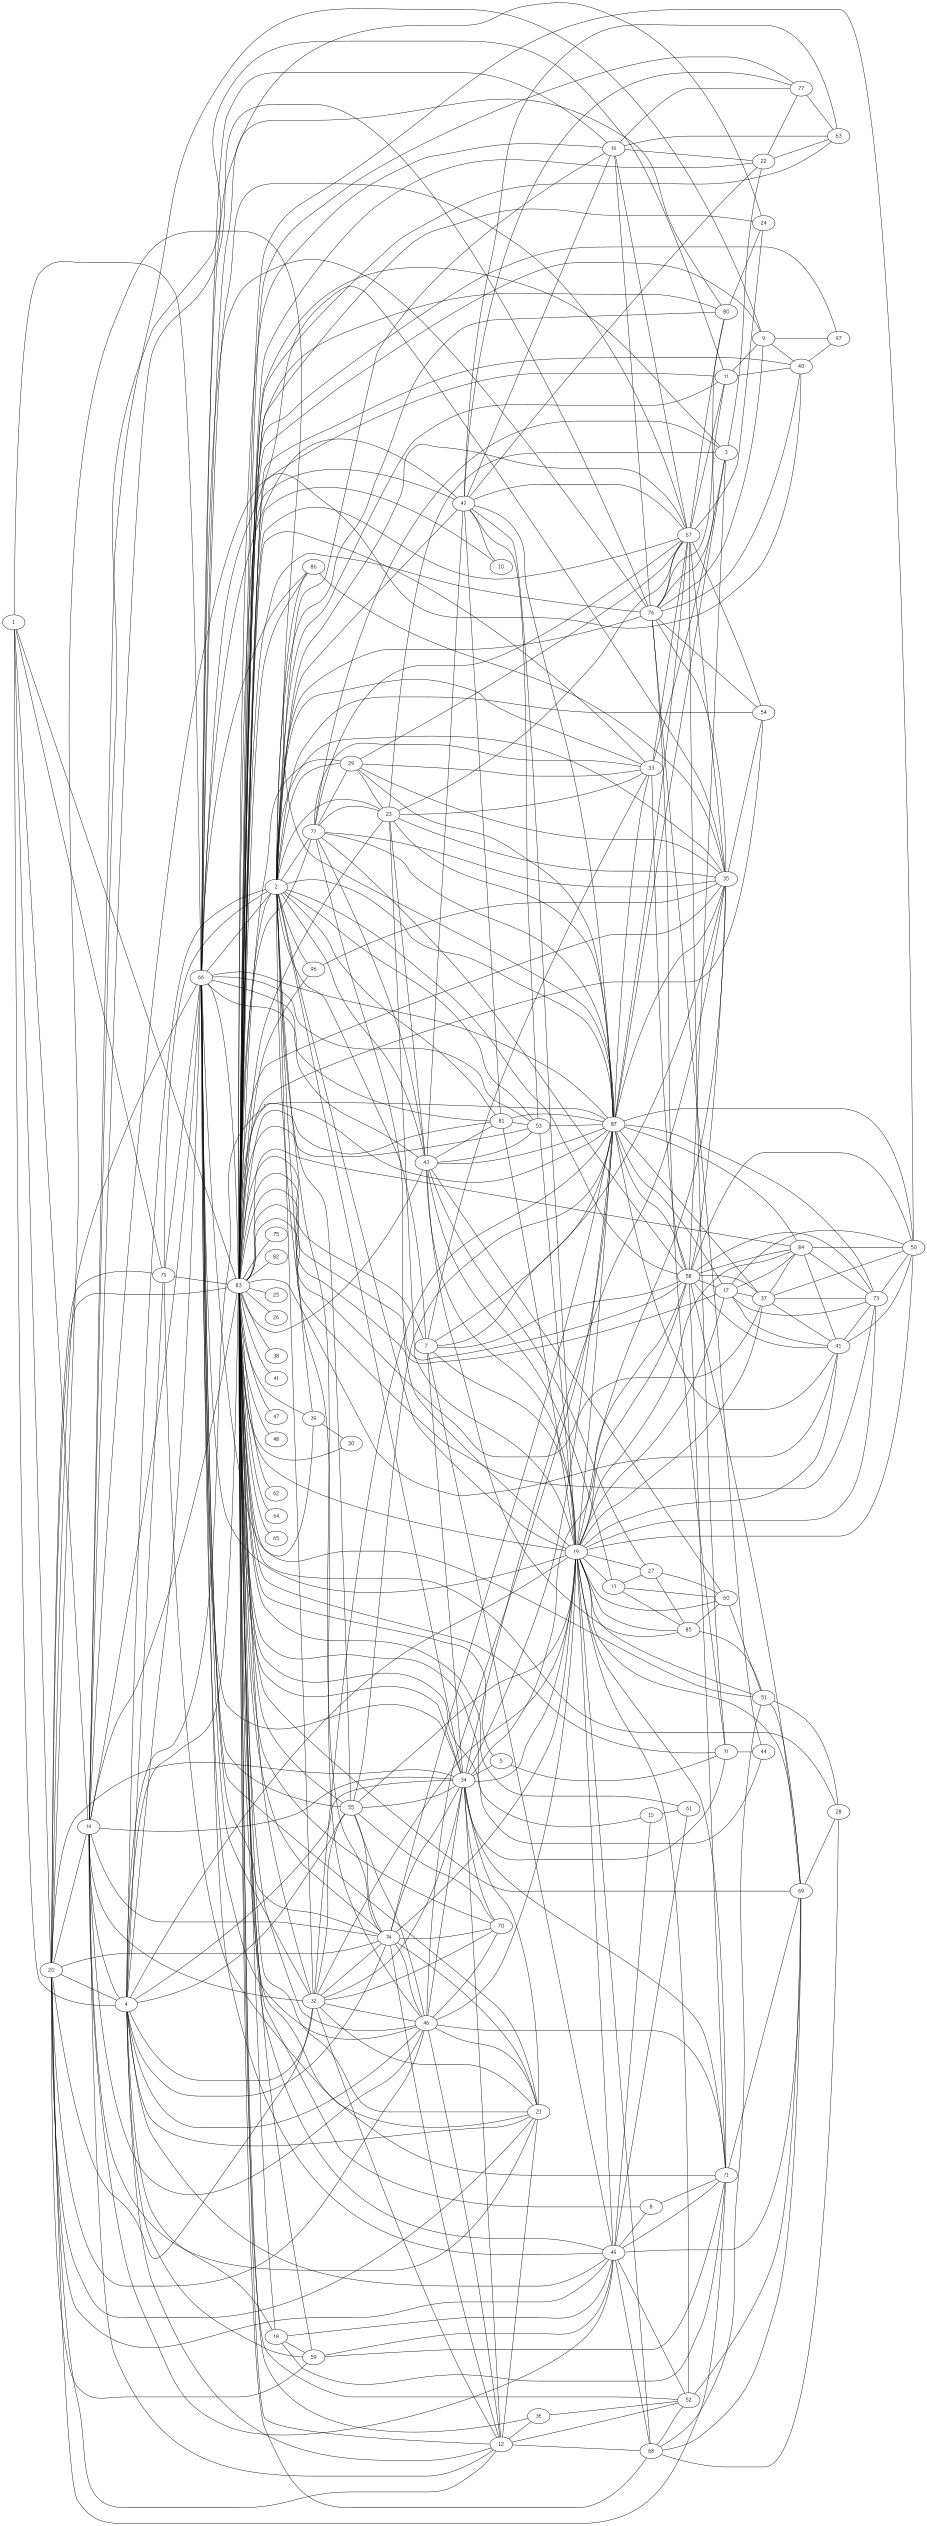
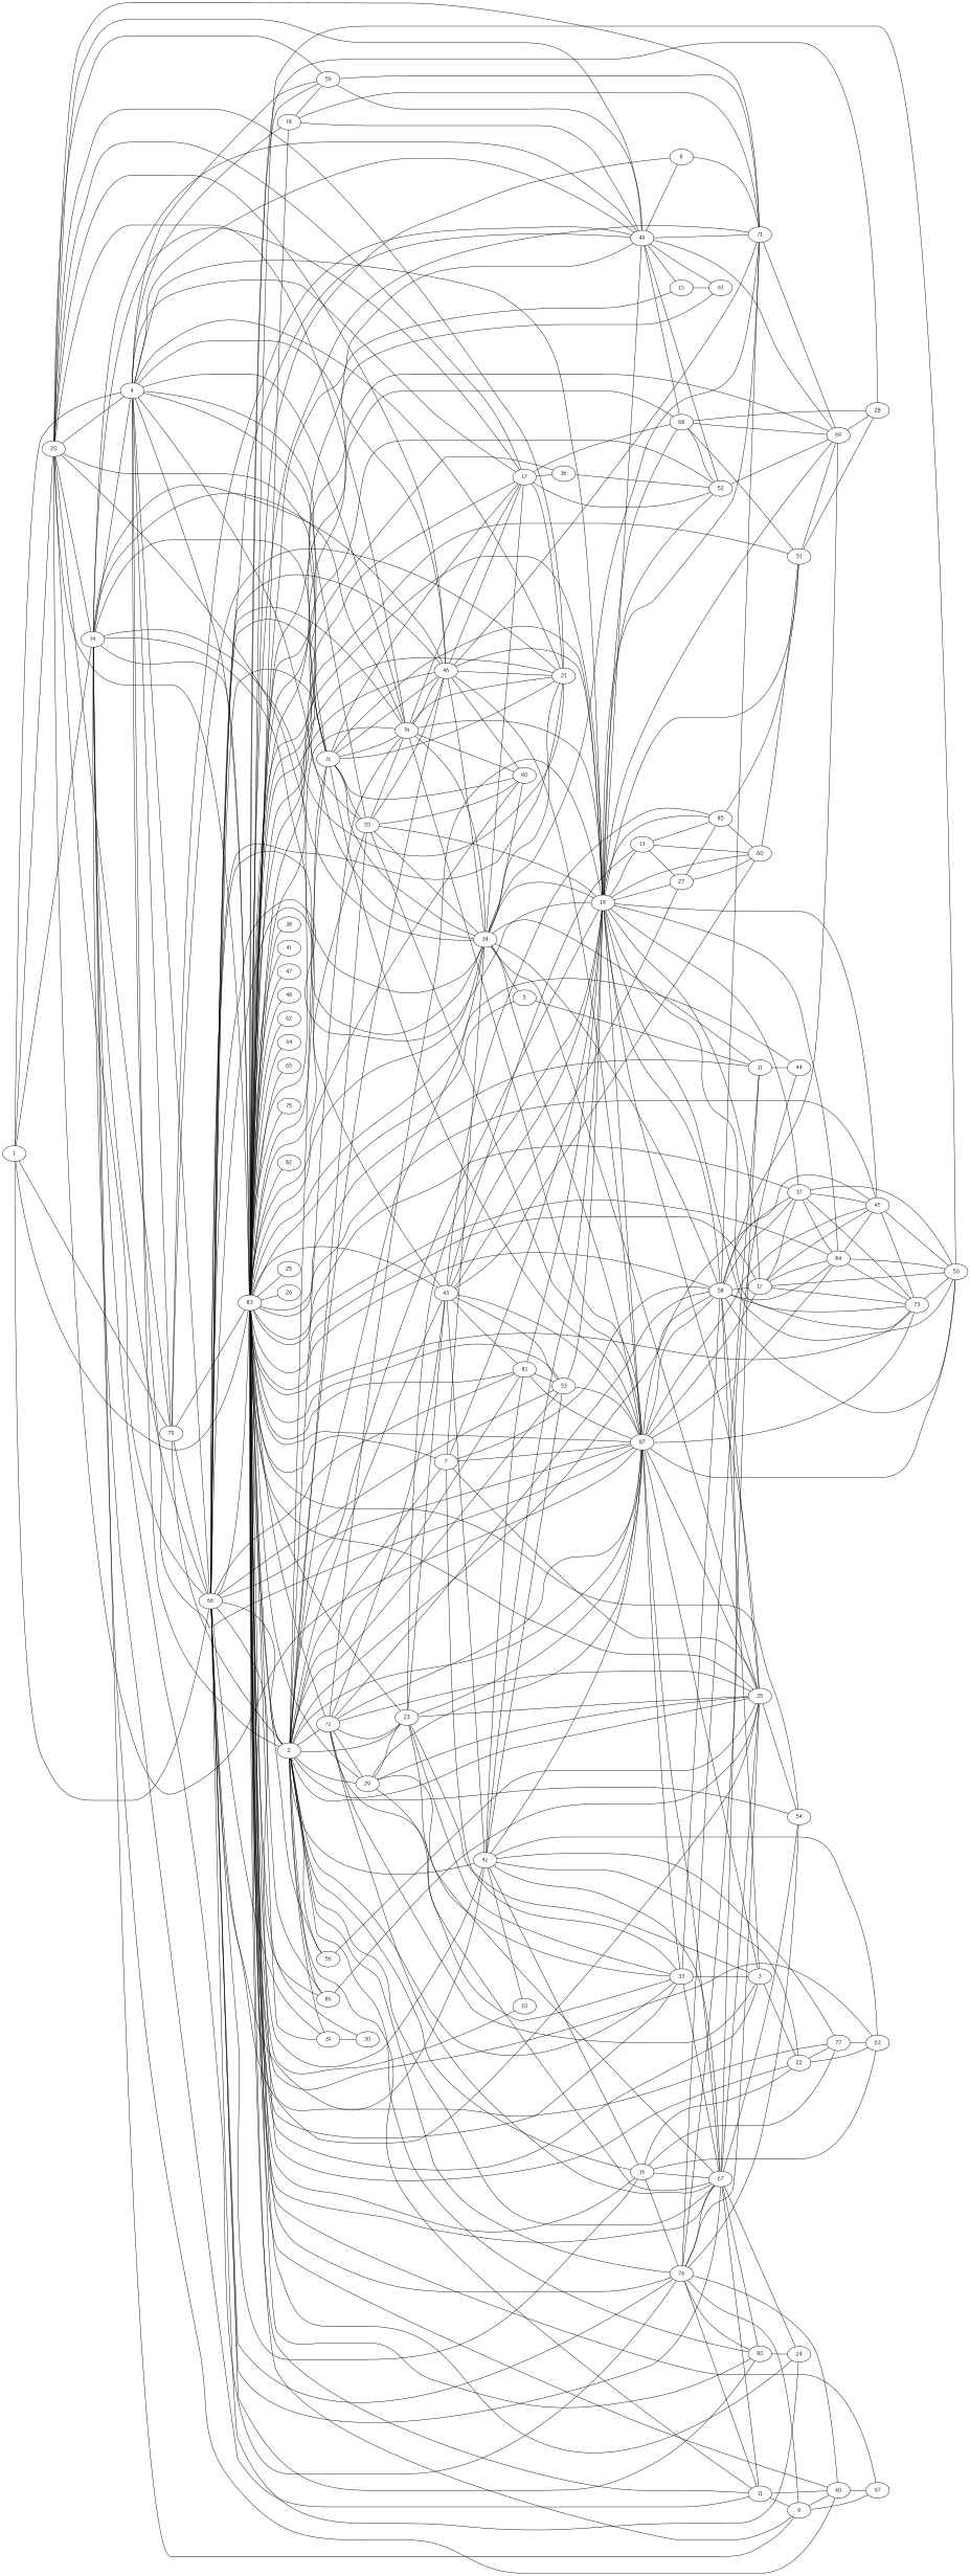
  graph {
    fontname="Comic Neue"
    rankdir=LR
    node [fontname="Comic Neue"]
    edge [fontname="Comic Neue"]
    1
    20
    14
    4
    79
    66
    83
    12
    74
    32
    46
    34
    87
    59
    71
    21
    49
    9
    11
    40
    76
    2
    19
    55
    18
    16
    24
    35
    39
    42
    43
    53
    81
    86
    67
    80
    3
    5
    7
    8
    10
    15
    17
    22
    23
    25
    26
    28
    29
    30
    31
    33
    36
    37
    38
    41
    44
    45
    47
    48
    50
    51
    52
    54
-   56 [label=96]
+   56
    n66 [label=97]
    58
    61
    62
    63
    64
    65
    68
    69
-   70
+   70 [label=90]
    72
    73
    75
    77
    82
    84
    13
    27
    85
    60
    1 -- 20
    1 -- 14
    1 -- 4
    1 -- 79
    1 -- 66
    1 -- 83
    20 -- 14
    20 -- 4
    20 -- 79
    20 -- 66
    20 -- 83
    20 -- 12
    20 -- 74
    20 -- 32
    20 -- 46
    20 -- 34
    20 -- 87
    20 -- 59
    20 -- 71
    20 -- 21
    20 -- 49
    14 -- 4
    14 -- 66
    14 -- 83
    14 -- 12
    14 -- 74
    14 -- 32
    14 -- 46
    14 -- 34
    14 -- 21
    14 -- 49
    14 -- 9
    14 -- 11
    14 -- 40
    14 -- 76
    4 -- 79
    4 -- 66
    4 -- 83
    4 -- 12
    4 -- 74
    4 -- 32
    4 -- 46
    4 -- 34
    4 -- 87
    4 -- 59
    4 -- 21
    4 -- 49
    4 -- 2
    4 -- 19
    4 -- 55
    4 -- 18
    79 -- 66
    79 -- 83
    79 -- 21
-   7 -- 49
+   79 -- 49
    79 -- 2
    66 -- 83
    66 -- 74
    66 -- 32
    66 -- 46
    66 -- 34
    66 -- 87
    66 -- 21
    66 -- 49
    66 -- 76
    66 -- 2
    66 -- 19
    66 -- 55
    66 -- 16
    66 -- 24
    66 -- 35
    66 -- 39
    66 -- 42
    66 -- 43
    66 -- 53
    66 -- 81
    66 -- 86
    66 -- 67
    66 -- 80
    83 -- 12
    83 -- 74
    83 -- 32
    83 -- 46
    83 -- 34
    83 -- 87
    83 -- 59
    83 -- 71
    83 -- 21
    83 -- 49
    83 -- 9
    83 -- 11
    83 -- 40
    83 -- 76
    83 -- 2
    83 -- 19
    83 -- 55
    83 -- 18
    83 -- 16
    83 -- 24
    83 -- 35
    83 -- 39
    83 -- 42
    83 -- 43
    83 -- 53
    83 -- 81
    83 -- 86
    83 -- 67
    83 -- 80
    83 -- 3
    83 -- 5
    83 -- 7
    83 -- 8
    83 -- 10
    83 -- 15
    83 -- 17
    83 -- 22
    83 -- 23
    83 -- 25
    83 -- 26
    83 -- 28
    83 -- 29
    83 -- 30
    83 -- 31
    83 -- 33
    83 -- 36
    83 -- 37
    83 -- 38
    83 -- 41
    83 -- 44
    83 -- 45
    83 -- 47
    83 -- 48
    83 -- 50
    83 -- 51
    83 -- 52
    83 -- 54
    83 -- 56
    83 -- n66
    83 -- 58
    83 -- 61
    83 -- 62
    83 -- 63
    83 -- 64
    83 -- 65
    83 -- 68
    83 -- 69
    83 -- 70
    83 -- 72
    83 -- 73
    83 -- 75
    83 -- 77
    83 -- 82
    83 -- 84
    12 -- 21
    12 -- 36
    12 -- 52
    12 -- 68
    74 -- 12
    74 -- 46
    74 -- 34
    74 -- 87
    74 -- 21
    74 -- 19
    74 -- 70
    32 -- 12
    32 -- 74
    32 -- 46
    32 -- 34
    32 -- 87
    32 -- 21
    32 -- 19
    32 -- 55
    32 -- 70
    46 -- 12
    46 -- 34
    46 -- 87
    46 -- 71
    46 -- 21
    46 -- 19
    46 -- 70
    34 -- 12
    34 -- 87
    34 -- 71
    34 -- 21
    34 -- 19
    34 -- 35
    34 -- 5
    34 -- 31
    34 -- 58
    34 -- 70
    87 -- 35
    87 -- 67
    87 -- 3
    87 -- 17
    87 -- 33
    87 -- 37
    87 -- 45
    87 -- 50
    87 -- 58
    87 -- 73
    87 -- 84
    59 -- 71
    59 -- 49
    71 -- 69
    49 -- 71
    49 -- 8
    49 -- 15
    49 -- 52
    49 -- 61
    49 -- 68
    49 -- 69
    9 -- 40
    9 -- n66
    11 -- 9
    11 -- 40
    40 -- n66
    76 -- 9
    76 -- 11
    76 -- 40
    76 -- 35
    76 -- 67
    76 -- 80
    76 -- 31
    76 -- 44
    76 -- 54
    2 -- 74
    2 -- 32
    2 -- 46
    2 -- 34
    2 -- 87
    2 -- 11
    2 -- 76
    2 -- 19
    2 -- 55
    2 -- 16
    2 -- 35
    2 -- 39
    2 -- 42
    2 -- 43
    2 -- 53
    2 -- 81
    2 -- 86
    2 -- 67
    2 -- 80
    2 -- 7
    2 -- 23
    2 -- 29
    2 -- 33
    2 -- 54
    2 -- 56
    2 -- 58
    2 -- 72
    19 -- 87
    19 -- 71
    19 -- 49
    19 -- 35
    19 -- 17
    19 -- 37
    19 -- 45
    19 -- 50
    19 -- 51
    19 -- 52
    19 -- 58
    19 -- 68
    19 -- 69
    19 -- 73
    19 -- 84
    19 -- 13
    19 -- 27
    19 -- 85
    19 -- 60
    55 -- 74
    55 -- 46
    55 -- 34
    55 -- 87
    55 -- 19
    55 -- 70
    18 -- 59
    18 -- 71
    18 -- 49
    16 -- 76
    16 -- 67
    16 -- 22
    16 -- 63
    16 -- 77
    35 -- 54
    39 -- 30
    42 -- 87
    42 -- 19
    42 -- 16
    42 -- 53
    42 -- 81
    42 -- 67
    42 -- 10
    42 -- 22
    42 -- 63
    42 -- 77
    43 -- 87
    43 -- 19
    43 -- 42
    43 -- 53
    43 -- 81
    43 -- 13
    43 -- 27
    43 -- 85
    43 -- 60
    53 -- 87
    53 -- 19
    81 -- 87
    81 -- 19
    81 -- 53
    86 -- 35
    67 -- 11
    67 -- 24
    67 -- 35
    67 -- 80
    67 -- 31
    67 -- 54
    80 -- 24
    3 -- 22
    5 -- 31
    7 -- 34
    7 -- 87
    7 -- 19
    7 -- 35
    7 -- 33
    7 -- 58
    8 -- 71
    15 -- 61
    17 -- 37
    17 -- 45
    17 -- 50
    17 -- 73
    17 -- 84
    22 -- 63
    22 -- 77
    23 -- 87
    23 -- 19
    23 -- 35
    23 -- 43
    23 -- 67
    23 -- 3
    23 -- 33
    29 -- 87
    29 -- 35
    29 -- 67
    29 -- 23
    29 -- 33
    31 -- 44
    33 -- 67
    33 -- 3
    33 -- 58
    36 -- 52
    37 -- 45
    37 -- 50
    37 -- 73
    37 -- 84
    45 -- 50
    45 -- 73
    51 -- 28
    51 -- 69
    52 -- 69
    56 -- 35
    58 -- 71
    58 -- 35
    58 -- 3
    58 -- 17
    58 -- 37
    58 -- 45
    58 -- 50
    58 -- 69
    58 -- 73
    58 -- 84
    68 -- 28
    68 -- 51
    68 -- 52
    68 -- 69
    69 -- 28
    72 -- 87
    72 -- 19
    72 -- 35
    72 -- 43
    72 -- 67
    72 -- 3
    72 -- 23
    72 -- 29
    72 -- 33
    72 -- 58
    73 -- 50
    77 -- 63
    84 -- 45
    84 -- 50
    84 -- 73
    13 -- 27
    13 -- 85
    13 -- 60
    27 -- 85
    27 -- 60
    85 -- 51
    85 -- 60
    60 -- 51
  }
